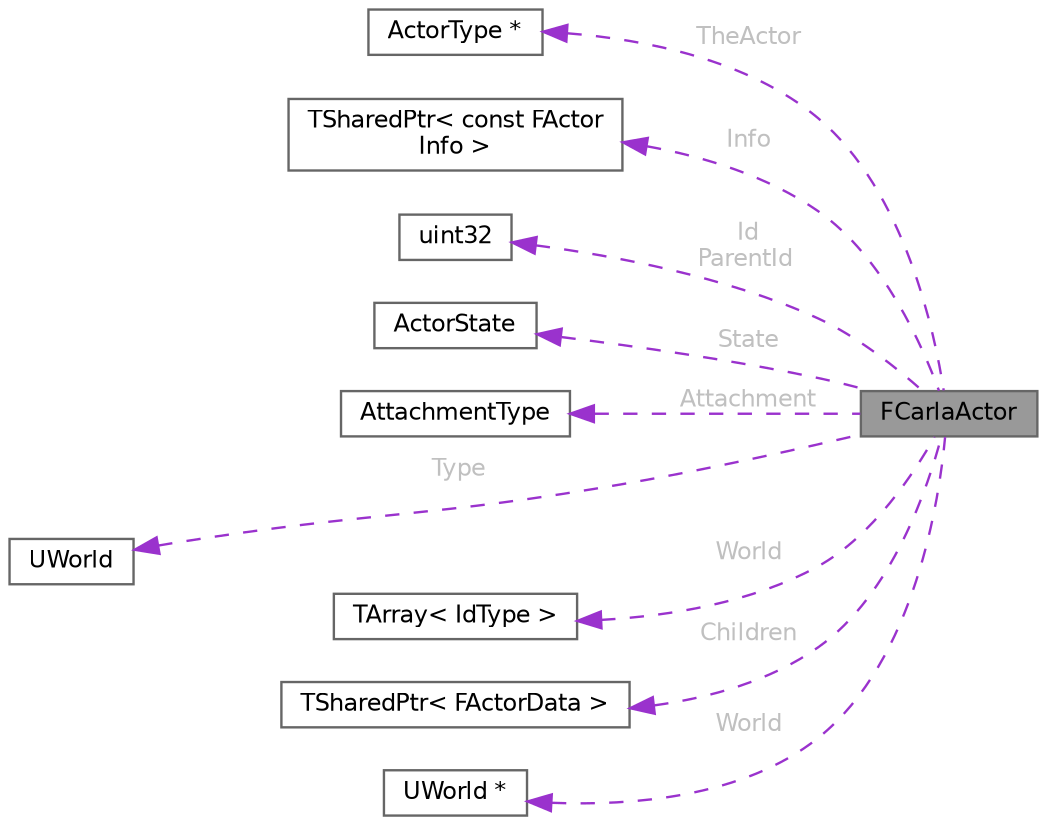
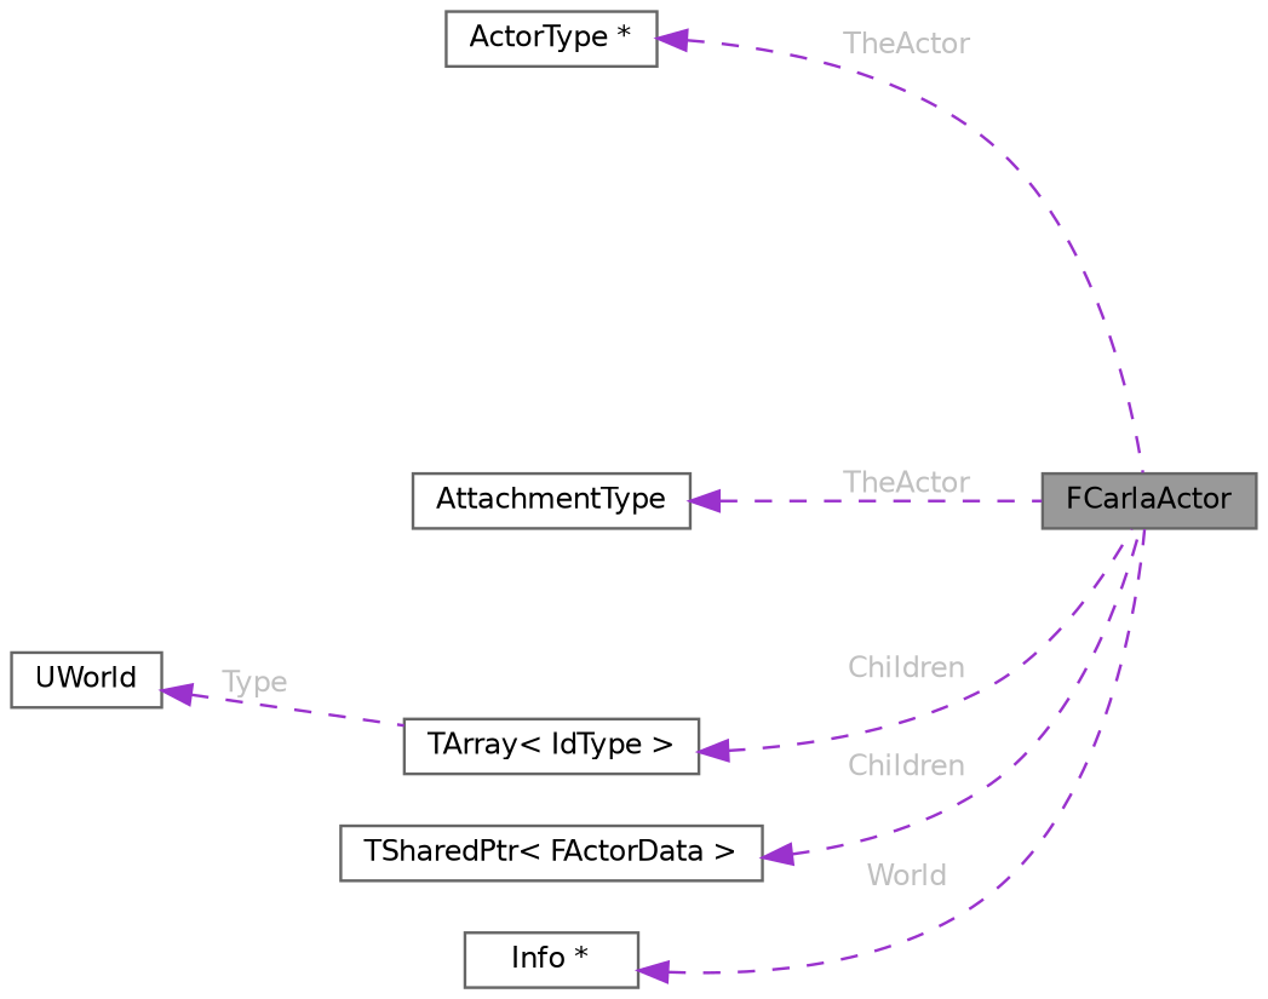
  digraph {
    rankdir=LR
    node [color=gray40 fillcolor=white fontname=Helvetica fontsize=10 shape=box style=filled]
    edge [color=darkorchid3 dir=back fontcolor=grey fontname=Helvetica fontsize=10 labelfontname=Helvetica labelfontsize=10 style=dashed]
    n1 [fillcolor=grey60 fontcolor=black height=0.2 label=FCarlaActor width=0.4]
    n2 [height=0.2 label="ActorType *" width=0.4]
-   n3 [height=0.2 label="TSharedPtr\< const FActor\lInfo \>" width=0.4]
-   n4 [height=0.2 label=uint32 width=0.4]
-   n5 [height=0.2 label=ActorState width=0.4]
    n6 [height=0.2 label=AttachmentType width=0.4]
    n7 [height=0.2 label="TArray\< IdType \>" width=0.4]
    n8 [height=0.2 label=UWorld width=0.4]
    n9 [height=0.2 label="TSharedPtr\< FActorData \>" width=0.4]
-   n10 [height=0.2 label="UWorld *" width=0.4]
+   n10 [height=0.2 label="Info *" width=0.4]
    n2 -> n1 [label=" TheActor"]
-   n3 -> n1 [label=" Info"]
-   n4 -> n1 [label=" Id\nParentId"]
-   n5 -> n1 [label=" State"]
-   n6 -> n1 [label=" Attachment"]
-   n7 -> n1 [label=" World"]
-   n8 -> n1 [label=" Type"]
+   n6 -> n1 [label=" TheActor"]
+   n7 -> n1 [label=" Children"]
+   n8 -> n7 [label=" Type"]
    n9 -> n1 [label=" Children"]
    n10 -> n1 [label=" World"]
  }
